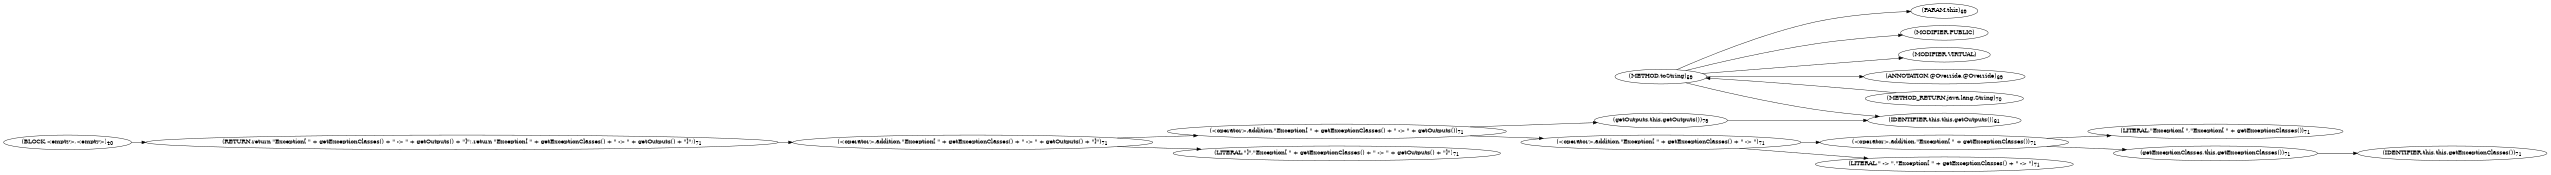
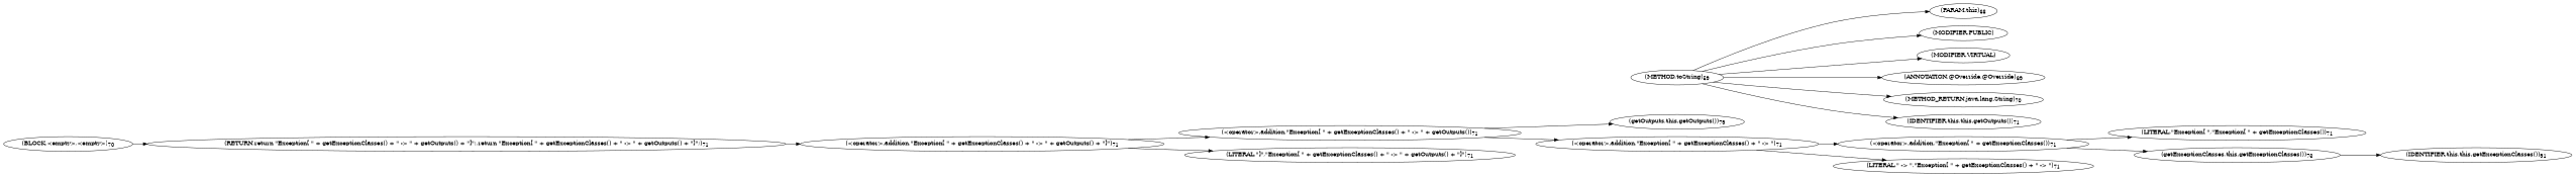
  digraph {
    rankdir=LR
    n1 [label=<(METHOD,toString)<SUB>59</SUB>>]
-   n2 [label=<(PARAM,this)<SUB>69</SUB>>]
+   n2 [label=<(PARAM,this)<SUB>68</SUB>>]
    n3 [label=<(MODIFIER,PUBLIC)>]
    n4 [label=<(MODIFIER,VIRTUAL)>]
    n5 [label=<(ANNOTATION,@Override,@Override)<SUB>69</SUB>>]
    n6 [label=<(METHOD_RETURN,java.lang.String)<SUB>70</SUB>>]
-   n7 [label=<(IDENTIFIER,this,this.getOutputs())<SUB>61</SUB>>]
-   n8 [label=<(BLOCK,&lt;empty&gt;,&lt;empty&gt;)<SUB>40</SUB>>]
+   n7 [label=<(IDENTIFIER,this,this.getOutputs())<SUB>71</SUB>>]
+   n8 [label=<(BLOCK,&lt;empty&gt;,&lt;empty&gt;)<SUB>70</SUB>>]
    n9 [label=<(RETURN,return &quot;Exception[ &quot; + getExceptionClasses() + &quot; -&gt; &quot; + getOutputs() + &quot;]&quot;;,return &quot;Exception[ &quot; + getExceptionClasses() + &quot; -&gt; &quot; + getOutputs() + &quot;]&quot;;)<SUB>71</SUB>>]
    n10 [label=<(&lt;operator&gt;.addition,&quot;Exception[ &quot; + getExceptionClasses() + &quot; -&gt; &quot; + getOutputs() + &quot;]&quot;)<SUB>71</SUB>>]
    n11 [label=<(&lt;operator&gt;.addition,&quot;Exception[ &quot; + getExceptionClasses() + &quot; -&gt; &quot; + getOutputs())<SUB>71</SUB>>]
    n12 [label=<(LITERAL,&quot;]&quot;,&quot;Exception[ &quot; + getExceptionClasses() + &quot; -&gt; &quot; + getOutputs() + &quot;]&quot;)<SUB>71</SUB>>]
    n13 [label=<(&lt;operator&gt;.addition,&quot;Exception[ &quot; + getExceptionClasses() + &quot; -&gt; &quot;)<SUB>71</SUB>>]
    n14 [label=<(getOutputs,this.getOutputs())<SUB>79</SUB>>]
    n15 [label=<(&lt;operator&gt;.addition,&quot;Exception[ &quot; + getExceptionClasses())<SUB>71</SUB>>]
    n16 [label=<(LITERAL,&quot; -&gt; &quot;,&quot;Exception[ &quot; + getExceptionClasses() + &quot; -&gt; &quot;)<SUB>71</SUB>>]
    n17 [label=<(LITERAL,&quot;Exception[ &quot;,&quot;Exception[ &quot; + getExceptionClasses())<SUB>71</SUB>>]
-   n18 [label=<(getExceptionClasses,this.getExceptionClasses())<SUB>71</SUB>>]
-   n19 [label=<(IDENTIFIER,this,this.getExceptionClasses())<SUB>71</SUB>>]
+   n18 [label=<(getExceptionClasses,this.getExceptionClasses())<SUB>73</SUB>>]
+   n19 [label=<(IDENTIFIER,this,this.getExceptionClasses())<SUB>91</SUB>>]
    n1 -> n2
    n1 -> n3
    n1 -> n4
    n1 -> n5
-   n6 -> n1
+   n1 -> n6
    n1 -> n7
    n8 -> n9
    n9 -> n10
    n10 -> n11
    n10 -> n12
    n11 -> n13
    n11 -> n14
    n13 -> n15
    n13 -> n16
-   n14 -> n7
    n15 -> n17
    n15 -> n18
    n18 -> n19
  }
